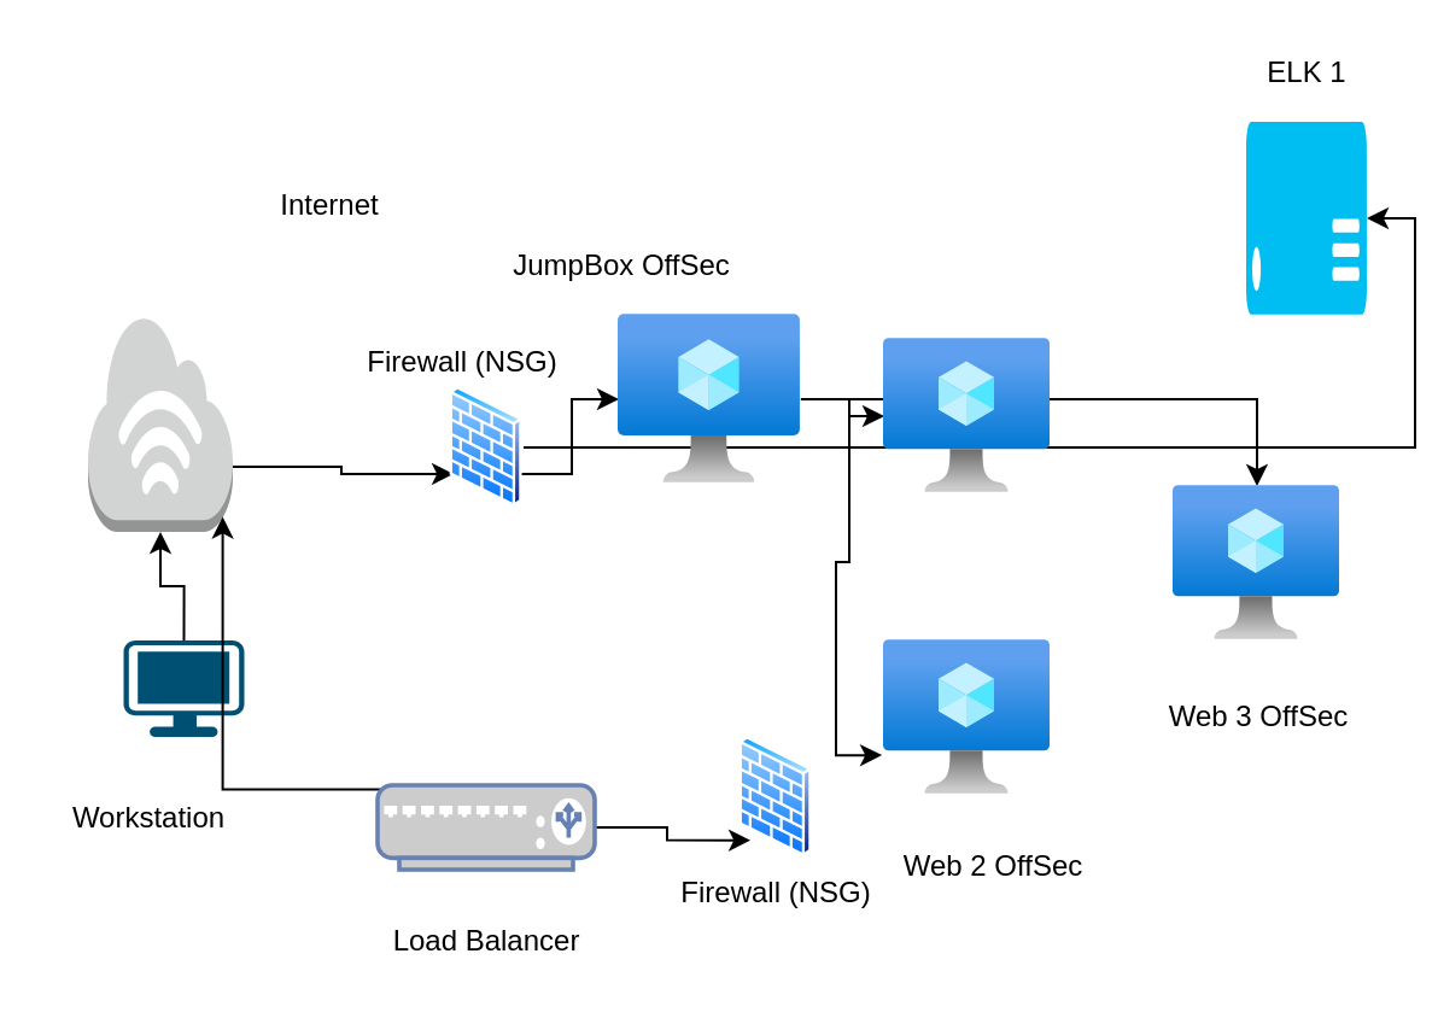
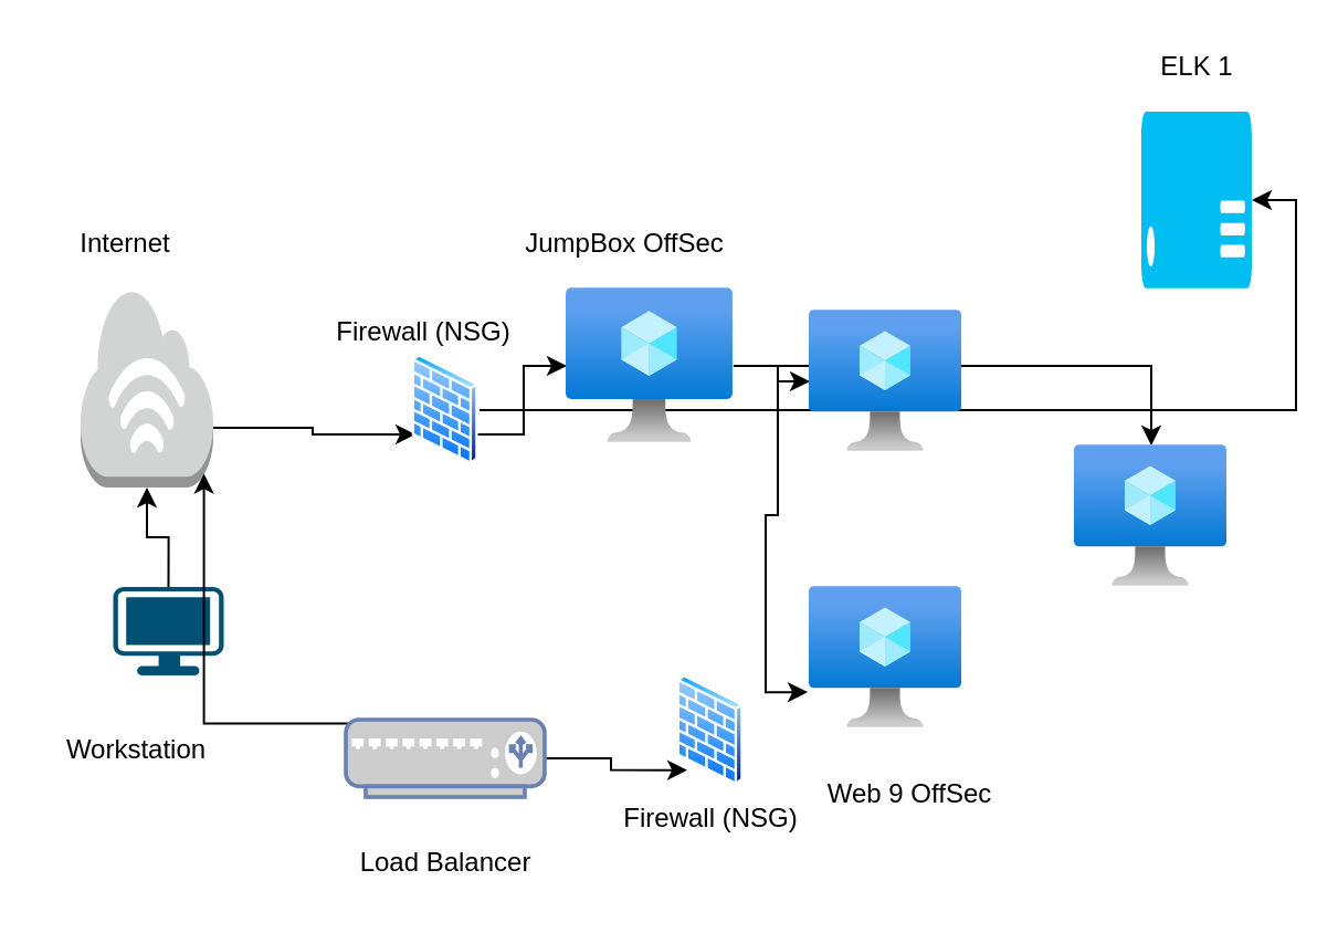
  <mxCell id="0" />
  <mxCell id="1" parent="0" />
  <mxCell id="2" style="edgeStyle=orthogonalEdgeStyle;rounded=0;orthogonalLoop=1;jettySize=auto;html=1;exitX=1;exitY=0.7;exitDx=0;exitDy=0;exitPerimeter=0;entryX=0;entryY=0.75;entryDx=0;entryDy=0;strokeColor=#000000;" edge="1" parent="1" source="3" target="8"><mxGeometry relative="1" as="geometry" /></mxCell>
  <mxCell id="3" value="" style="outlineConnect=0;dashed=0;verticalLabelPosition=bottom;verticalAlign=top;align=center;html=1;shape=mxgraph.aws3.internet_3;fillColor=#D2D3D3;gradientColor=none;" vertex="1" parent="1"><mxGeometry x="36" y="130" width="60" height="90" as="geometry" /></mxCell>
  <mxCell id="4" style="edgeStyle=orthogonalEdgeStyle;rounded=0;orthogonalLoop=1;jettySize=auto;html=1;exitX=0.5;exitY=0;exitDx=0;exitDy=0;exitPerimeter=0;strokeColor=#000000;" edge="1" parent="1" source="5" target="3"><mxGeometry relative="1" as="geometry" /></mxCell>
  <mxCell id="5" value="" style="points=[[0.03,0.03,0],[0.5,0,0],[0.97,0.03,0],[1,0.4,0],[0.97,0.745,0],[0.5,1,0],[0.03,0.745,0],[0,0.4,0]];verticalLabelPosition=bottom;html=1;verticalAlign=top;aspect=fixed;align=center;pointerEvents=1;shape=mxgraph.cisco19.workstation;fillColor=#005073;strokeColor=none;" vertex="1" parent="1"><mxGeometry x="50.75" y="265" width="50" height="40" as="geometry" /></mxCell>
  <mxCell id="6" style="edgeStyle=orthogonalEdgeStyle;rounded=0;orthogonalLoop=1;jettySize=auto;html=1;exitX=1;exitY=0.75;exitDx=0;exitDy=0;strokeColor=#000000;" edge="1" parent="1" source="8" target="16"><mxGeometry relative="1" as="geometry" /></mxCell>
  <mxCell id="7" style="edgeStyle=orthogonalEdgeStyle;rounded=0;orthogonalLoop=1;jettySize=auto;html=1;entryX=1;entryY=0.5;entryDx=0;entryDy=0;entryPerimeter=0;strokeColor=#000000;" edge="1" parent="1" source="8" target="20"><mxGeometry relative="1" as="geometry" /></mxCell>
  <mxCell id="8" value="" style="aspect=fixed;perimeter=ellipsePerimeter;html=1;align=center;shadow=0;dashed=0;spacingTop=3;image;image=img/lib/active_directory/firewall.svg;" vertex="1" parent="1"><mxGeometry x="186" y="160" width="30.5" height="50" as="geometry" /></mxCell>
  <mxCell id="9" value="" style="aspect=fixed;perimeter=ellipsePerimeter;html=1;align=center;shadow=0;dashed=0;spacingTop=3;image;image=img/lib/active_directory/firewall.svg;" vertex="1" parent="1"><mxGeometry x="306" y="305" width="30.5" height="50" as="geometry" /></mxCell>
  <mxCell id="10" style="edgeStyle=orthogonalEdgeStyle;rounded=0;orthogonalLoop=1;jettySize=auto;html=1;exitX=0.05;exitY=0.05;exitDx=0;exitDy=0;exitPerimeter=0;entryX=0.93;entryY=0.93;entryDx=0;entryDy=0;entryPerimeter=0;strokeColor=#000000;" edge="1" parent="1" source="12" target="3"><mxGeometry relative="1" as="geometry" /></mxCell>
  <mxCell id="11" style="edgeStyle=orthogonalEdgeStyle;rounded=0;orthogonalLoop=1;jettySize=auto;html=1;entryX=0;entryY=1;entryDx=0;entryDy=0;strokeColor=#000000;" edge="1" parent="1" source="12" target="9"><mxGeometry relative="1" as="geometry" /></mxCell>
  <mxCell id="12" value="" style="fontColor=#0066CC;verticalAlign=top;verticalLabelPosition=bottom;labelPosition=center;align=center;html=1;outlineConnect=0;fillColor=#CCCCCC;strokeColor=#6881B3;gradientColor=none;gradientDirection=north;strokeWidth=2;shape=mxgraph.networks.load_balancer;" vertex="1" parent="1"><mxGeometry x="156" y="325" width="90" height="35" as="geometry" /></mxCell>
  <mxCell id="13" style="edgeStyle=orthogonalEdgeStyle;rounded=0;orthogonalLoop=1;jettySize=auto;html=1;strokeColor=#000000;" edge="1" parent="1" source="16" target="17"><mxGeometry relative="1" as="geometry" /></mxCell>
  <mxCell id="14" style="edgeStyle=orthogonalEdgeStyle;rounded=0;orthogonalLoop=1;jettySize=auto;html=1;entryX=-0.014;entryY=0.743;entryDx=0;entryDy=0;entryPerimeter=0;strokeColor=#000000;" edge="1" parent="1" source="16" target="18"><mxGeometry relative="1" as="geometry" /></mxCell>
  <mxCell id="15" style="edgeStyle=orthogonalEdgeStyle;rounded=0;orthogonalLoop=1;jettySize=auto;html=1;strokeColor=#000000;" edge="1" parent="1" source="16" target="19"><mxGeometry relative="1" as="geometry" /></mxCell>
  <mxCell id="16" value="" style="aspect=fixed;html=1;points=[];align=center;image;fontSize=12;image=img/lib/azure2/compute/Virtual_Machine.svg;" vertex="1" parent="1"><mxGeometry x="256" y="130" width="75.47" height="70" as="geometry" /></mxCell>
  <mxCell id="17" value="" style="aspect=fixed;html=1;points=[];align=center;image;fontSize=12;image=img/lib/azure2/compute/Virtual_Machine.svg;" vertex="1" parent="1"><mxGeometry x="366" y="140" width="69" height="64" as="geometry" /></mxCell>
  <mxCell id="18" value="" style="aspect=fixed;html=1;points=[];align=center;image;fontSize=12;image=img/lib/azure2/compute/Virtual_Machine.svg;" vertex="1" parent="1"><mxGeometry x="366" y="265" width="69" height="64" as="geometry" /></mxCell>
  <mxCell id="19" value="" style="aspect=fixed;html=1;points=[];align=center;image;fontSize=12;image=img/lib/azure2/compute/Virtual_Machine.svg;" vertex="1" parent="1"><mxGeometry x="486" y="201" width="69" height="64" as="geometry" /></mxCell>
  <mxCell id="20" value="" style="verticalLabelPosition=bottom;html=1;verticalAlign=top;align=center;strokeColor=none;fillColor=#00BEF2;shape=mxgraph.azure.server;" vertex="1" parent="1"><mxGeometry x="516" y="50" width="50" height="80" as="geometry" /></mxCell>
- <mxCell id="21" value="Internet" style="text;html=1;resizable=0;autosize=1;align=center;verticalAlign=middle;points=[];fillColor=none;strokeColor=none;rounded=0;" vertex="1" parent="1"><mxGeometry x="106" y="75" width="60" height="20" as="geometry" /></mxCell>
+ <mxCell id="21" value="Internet" style="text;html=1;resizable=0;autosize=1;align=center;verticalAlign=middle;points=[];fillColor=none;strokeColor=none;rounded=0;" vertex="1" parent="1"><mxGeometry x="26" y="100" width="60" height="20" as="geometry" /></mxCell>
  <mxCell id="22" value="Workstation" style="text;html=1;resizable=0;autosize=1;align=center;verticalAlign=middle;points=[];fillColor=none;strokeColor=none;rounded=0;" vertex="1" parent="1"><mxGeometry x="20.75" y="329" width="80" height="20" as="geometry" /></mxCell>
  <mxCell id="23" value="Load Balancer" style="text;html=1;resizable=0;autosize=1;align=center;verticalAlign=middle;points=[];fillColor=none;strokeColor=none;rounded=0;" vertex="1" parent="1"><mxGeometry x="156.25" y="380" width="90" height="20" as="geometry" /></mxCell>
  <mxCell id="24" value="Firewall (NSG)" style="text;html=1;resizable=0;autosize=1;align=center;verticalAlign=middle;points=[];fillColor=none;strokeColor=none;rounded=0;" vertex="1" parent="1"><mxGeometry x="146" y="140" width="90" height="20" as="geometry" /></mxCell>
  <mxCell id="25" value="Firewall (NSG)" style="text;html=1;resizable=0;autosize=1;align=center;verticalAlign=middle;points=[];fillColor=none;strokeColor=none;rounded=0;" vertex="1" parent="1"><mxGeometry x="276" y="360" width="90" height="20" as="geometry" /></mxCell>
- <mxCell id="26" value="JumpBox OffSec" style="text;html=1;resizable=0;autosize=1;align=center;verticalAlign=middle;points=[];fillColor=none;strokeColor=none;rounded=0;" vertex="1" parent="1"><mxGeometry x="201.5" y="100" width="110" height="20" as="geometry" /></mxCell>
- <mxCell id="27" value="Web 2 OffSec" style="text;html=1;resizable=0;autosize=1;align=center;verticalAlign=middle;points=[];fillColor=none;strokeColor=none;rounded=0;" vertex="1" parent="1"><mxGeometry x="366" y="349" width="90" height="20" as="geometry" /></mxCell>
- <mxCell id="28" value="Web 3 OffSec" style="text;html=1;resizable=0;autosize=1;align=center;verticalAlign=middle;points=[];fillColor=none;strokeColor=none;rounded=0;" vertex="1" parent="1"><mxGeometry x="476" y="287" width="90" height="20" as="geometry" /></mxCell>
+ <mxCell id="26" value="JumpBox OffSec" style="text;html=1;resizable=0;autosize=1;align=center;verticalAlign=middle;points=[];fillColor=none;strokeColor=none;rounded=0;" vertex="1" parent="1"><mxGeometry x="226.5" y="100" width="110" height="20" as="geometry" /></mxCell>
+ <mxCell id="27" value="Web 9 OffSec" style="text;html=1;resizable=0;autosize=1;align=center;verticalAlign=middle;points=[];fillColor=none;strokeColor=none;rounded=0;" vertex="1" parent="1"><mxGeometry x="366" y="349" width="90" height="20" as="geometry" /></mxCell>
  <mxCell id="29" value="ELK 1" style="text;html=1;resizable=0;autosize=1;align=center;verticalAlign=middle;points=[];fillColor=none;strokeColor=none;rounded=0;" vertex="1" parent="1"><mxGeometry x="516" y="20" width="50" height="20" as="geometry" /></mxCell>
